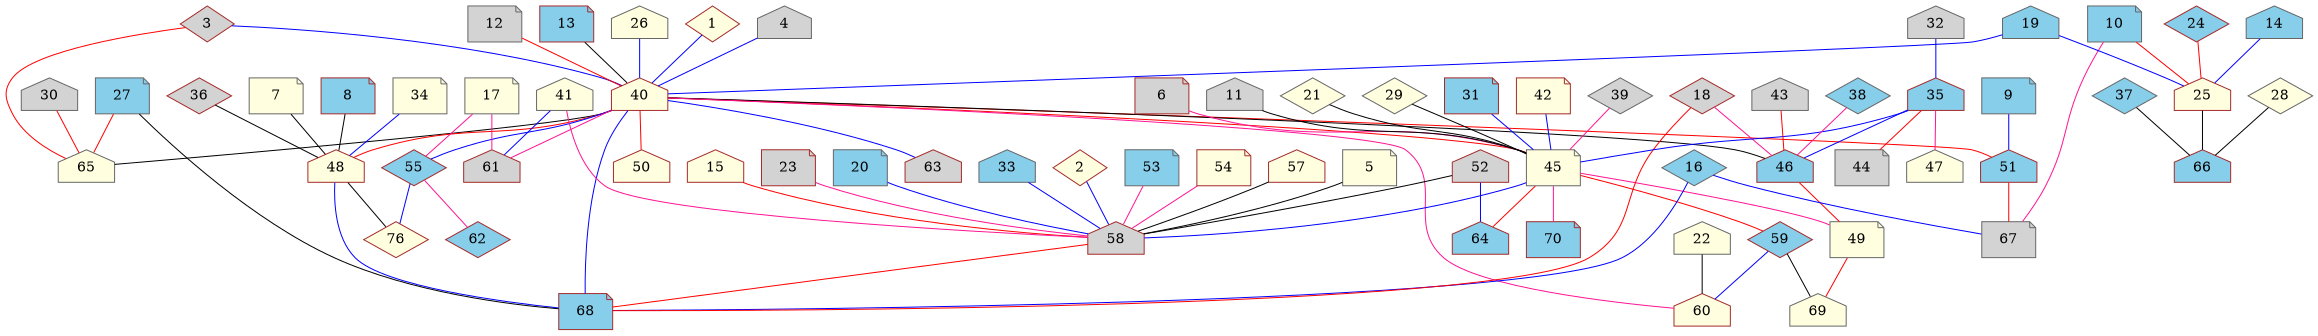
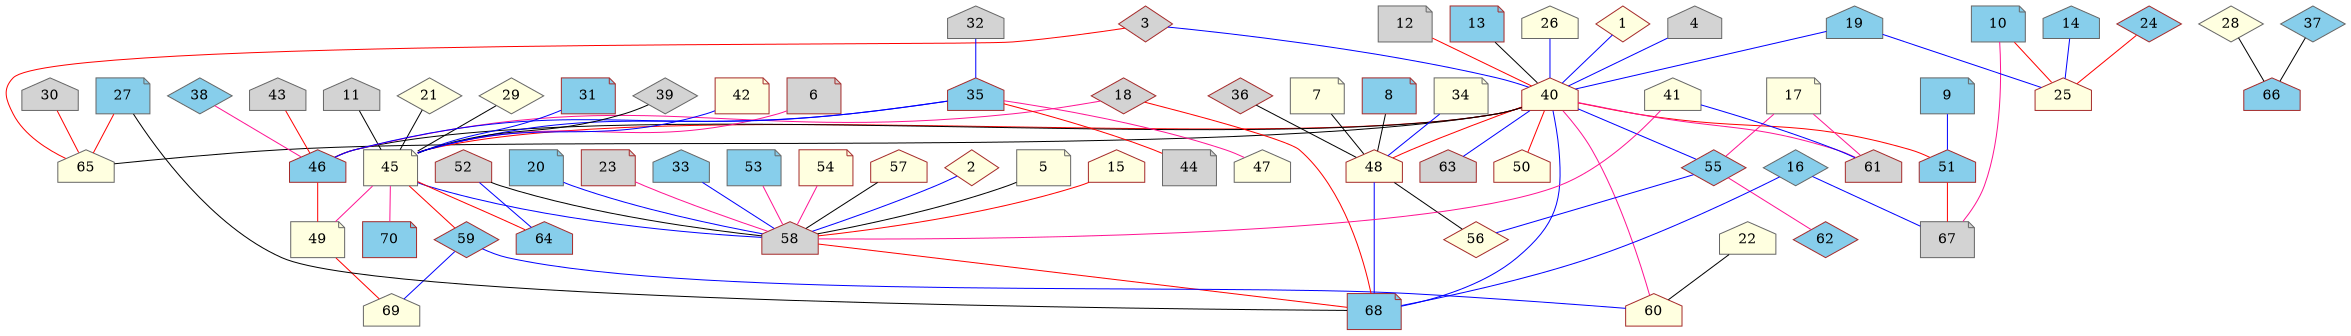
  graph {
    node [color=brown fillcolor=lightyellow shape=house style=filled]
    edge [color=blue weight=1.0]
    1 [shape=diamond]
    40
    65 [color=gray40]
    45 [color=gray40 shape=note]
    48
    51 [fillcolor=skyblue]
    68 [fillcolor=skyblue shape=note]
    55 [fillcolor=skyblue shape=diamond]
    61 [fillcolor=lightgrey]
    46 [fillcolor=skyblue]
    60
    50
    63 [fillcolor=lightgrey]
    2 [shape=diamond]
    58 [fillcolor=lightgrey]
    3 [fillcolor=lightgrey shape=diamond]
    4 [color=gray40 fillcolor=lightgrey]
    5 [color=gray40 shape=note]
    6 [fillcolor=lightgrey shape=note]
    49 [color=gray40 shape=note]
    59 [fillcolor=skyblue shape=diamond]
    64 [fillcolor=skyblue]
    70 [fillcolor=skyblue shape=note]
    7 [color=gray40 shape=note]
-   56 [shape=diamond label=76]
+   56 [shape=diamond]
    8 [fillcolor=skyblue shape=note]
    9 [color=gray40 fillcolor=skyblue shape=note]
    67 [color=gray40 fillcolor=lightgrey shape=note]
    10 [color=gray40 fillcolor=skyblue shape=note]
    25
    66 [fillcolor=skyblue]
    11 [color=gray40 fillcolor=lightgrey]
    12 [color=gray40 fillcolor=lightgrey shape=note]
    13 [fillcolor=skyblue shape=note]
    14 [color=gray40 fillcolor=skyblue]
    15
    16 [color=gray40 fillcolor=skyblue shape=diamond]
    17 [color=gray40 shape=note]
    62 [fillcolor=skyblue shape=diamond]
    18 [fillcolor=lightgrey shape=diamond]
    19 [color=gray40 fillcolor=skyblue]
    20 [color=gray40 fillcolor=skyblue shape=note]
    21 [color=gray40 shape=diamond]
    22 [color=gray40]
    23 [fillcolor=lightgrey shape=note]
    24 [fillcolor=skyblue shape=diamond]
    26 [color=gray40]
    27 [color=gray40 fillcolor=skyblue shape=note]
    28 [color=gray40 shape=diamond]
    29 [color=gray40 shape=diamond]
    30 [color=gray40 fillcolor=lightgrey]
    31 [fillcolor=skyblue shape=note]
    32 [color=gray40 fillcolor=lightgrey]
    35 [fillcolor=skyblue]
    44 [color=gray40 fillcolor=lightgrey shape=note]
    47 [color=gray40]
    33 [color=gray40 fillcolor=skyblue]
    34 [color=gray40 shape=note]
    36 [fillcolor=lightgrey shape=diamond]
    37 [color=gray40 fillcolor=skyblue shape=diamond]
    38 [color=gray40 fillcolor=skyblue shape=diamond]
    39 [color=gray40 fillcolor=lightgrey shape=diamond]
    41 [color=gray40]
    42 [shape=note]
    43 [color=gray40 fillcolor=lightgrey]
    69 [color=gray40]
    52 [fillcolor=lightgrey]
    53 [color=gray40 fillcolor=skyblue shape=note]
    54 [shape=note]
    57
    1 -- 40
    40 -- 65 [color=black]
    40 -- 45 [color=red]
    40 -- 48 [color=red]
    40 -- 51 [color=red]
    40 -- 68 [weight=2.0]
    40 -- 55
    40 -- 61 [color=deeppink]
    40 -- 46 [color=black]
    40 -- 60 [color=deeppink]
    40 -- 50 [color=red]
    40 -- 63
    45 -- 58
    45 -- 49 [color=deeppink]
    45 -- 59 [color=red]
    45 -- 64 [color=red]
    45 -- 70 [color=deeppink]
    48 -- 68
    48 -- 56 [color=black]
    51 -- 67 [color=red]
    55 -- 56
    55 -- 62 [color=deeppink]
    46 -- 49 [color=red]
    2 -- 58
    58 -- 68 [color=red]
    3 -- 40
    3 -- 65 [color=red]
    4 -- 40
    5 -- 58 [color=black]
    6 -- 45 [color=deeppink]
    49 -- 69 [color=red]
    59 -- 60
-   59 -- 69 [color=black]
+   59 -- 69
    7 -- 48 [color=black]
    8 -- 48 [color=black]
    9 -- 51
    10 -- 67 [color=deeppink]
    10 -- 25 [color=red]
-   25 -- 66 [color=black]
    11 -- 45 [color=black]
    12 -- 40 [color=red]
    13 -- 40 [color=black]
    14 -- 25
    15 -- 58 [color=red]
    16 -- 68
    16 -- 67
    17 -- 55 [color=deeppink]
    17 -- 61 [color=deeppink]
    18 -- 68 [color=red]
    18 -- 46 [color=deeppink]
    19 -- 40
    19 -- 25
    20 -- 58
    21 -- 45 [color=black]
    22 -- 60 [color=black]
    23 -- 58 [color=deeppink]
    24 -- 25 [color=red]
    26 -- 40
    27 -- 65 [color=red]
    27 -- 68 [color=black]
    28 -- 66 [color=black]
    29 -- 45 [color=black]
    30 -- 65 [color=red]
    31 -- 45
    32 -- 35
    35 -- 45
    35 -- 46
    35 -- 44 [color=red]
    35 -- 47 [color=deeppink]
    33 -- 58
    34 -- 48
    36 -- 48 [color=black]
    37 -- 66 [color=black]
    38 -- 46 [color=deeppink]
-   39 -- 45 [color=deeppink]
+   39 -- 45 [color=black]
    41 -- 61
    41 -- 58 [color=deeppink]
    42 -- 45
    43 -- 46 [color=red]
    52 -- 58 [color=black weight=2.0]
    52 -- 64
    53 -- 58 [color=deeppink]
    54 -- 58 [color=deeppink]
    57 -- 58 [color=black]
  }
